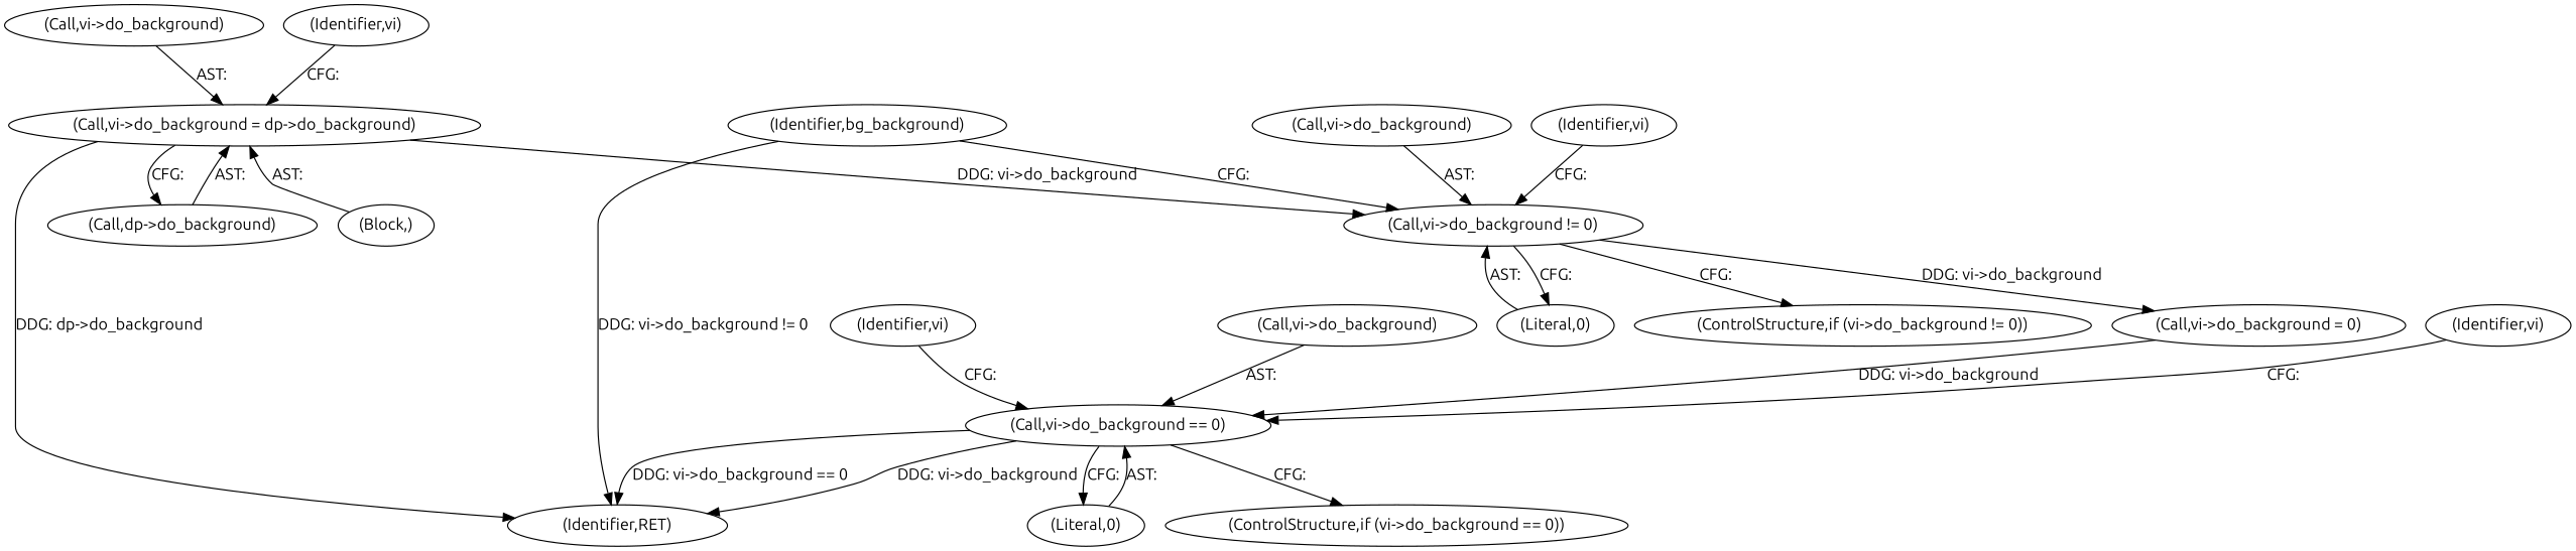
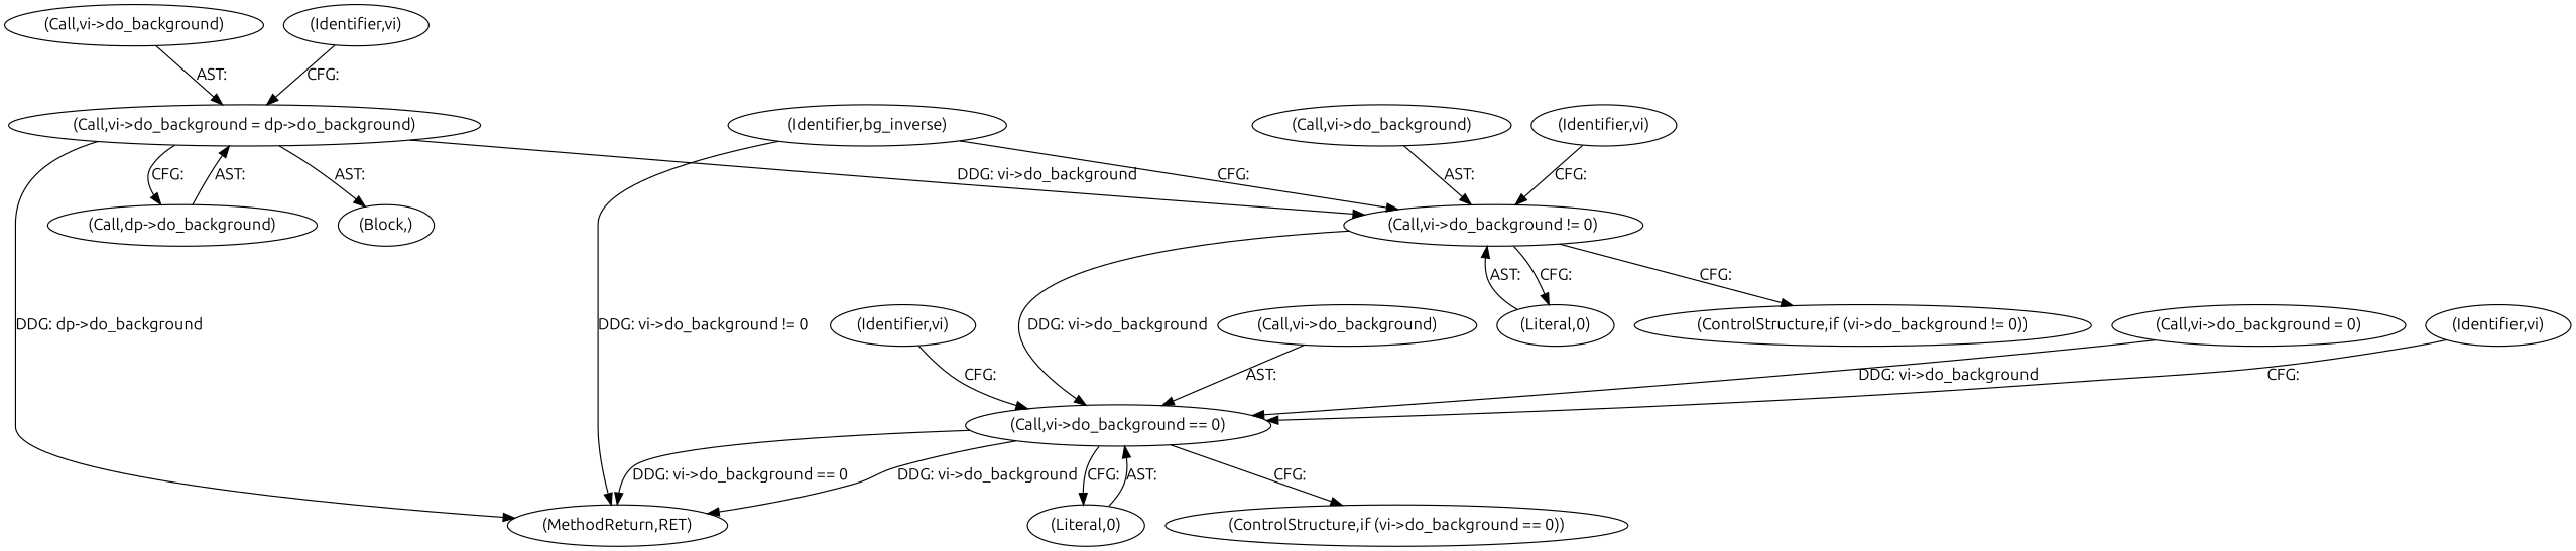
  digraph {
    fontname=Ubuntu
    node [fontname=Ubuntu]
    edge [fontname=Ubuntu]
    n1 [label="(Call,vi->do_background = dp->do_background)"]
    n2 [label="(Call,vi->do_background != 0)"]
    n3 [label="(Block,)"]
-   n4 [label="(Identifier,RET)"]
+   n4 [label="(MethodReturn,RET)"]
    n5 [label="(Call,dp->do_background)"]
    n6 [label="(Call,vi->do_background == 0)"]
    n7 [label="(ControlStructure,if (vi->do_background != 0))"]
    n8 [label="(Literal,0)"]
    n9 [label="(ControlStructure,if (vi->do_background == 0))"]
    n10 [label="(Literal,0)"]
    n11 [label="(Identifier,vi)"]
-   n12 [label="(Identifier,bg_background)"]
+   n12 [label="(Identifier,bg_inverse)"]
    n13 [label="(Call,vi->do_background)"]
    n14 [label="(Identifier,vi)"]
    n15 [label="(Call,vi->do_background)"]
    n16 [label="(Identifier,vi)"]
    n17 [label="(Identifier,vi)"]
    n18 [label="(Call,vi->do_background)"]
    n19 [label="(Call,vi->do_background = 0)"]
    n1 -> n2 [label="DDG: vi->do_background"]
-   n3 -> n1 [label="AST: "]
+   n1 -> n3 [label="AST: "]
    n1 -> n4 [label="DDG: dp->do_background"]
    n1 -> n5 [label="CFG: "]
-   n2 -> n19 [label="DDG: vi->do_background"]
+   n2 -> n6 [label="DDG: vi->do_background"]
    n2 -> n7 [label="CFG: "]
    n2 -> n8 [label="CFG: "]
    n5 -> n1 [label="AST: "]
    n6 -> n4 [label="DDG: vi->do_background"]
    n6 -> n4 [label="DDG: vi->do_background == 0"]
    n6 -> n9 [label="CFG: "]
    n6 -> n10 [label="CFG: "]
    n8 -> n2 [label="AST: "]
    n10 -> n6 [label="AST: "]
    n11 -> n6 [label="CFG: "]
    n12 -> n2 [label="CFG: "]
    n12 -> n4 [label="DDG: vi->do_background != 0"]
    n13 -> n1 [label="AST: "]
    n14 -> n6 [label="CFG: "]
    n15 -> n2 [label="AST: "]
    n16 -> n1 [label="CFG: "]
    n17 -> n2 [label="CFG: "]
    n18 -> n6 [label="AST: "]
    n19 -> n6 [label="DDG: vi->do_background"]
  }
